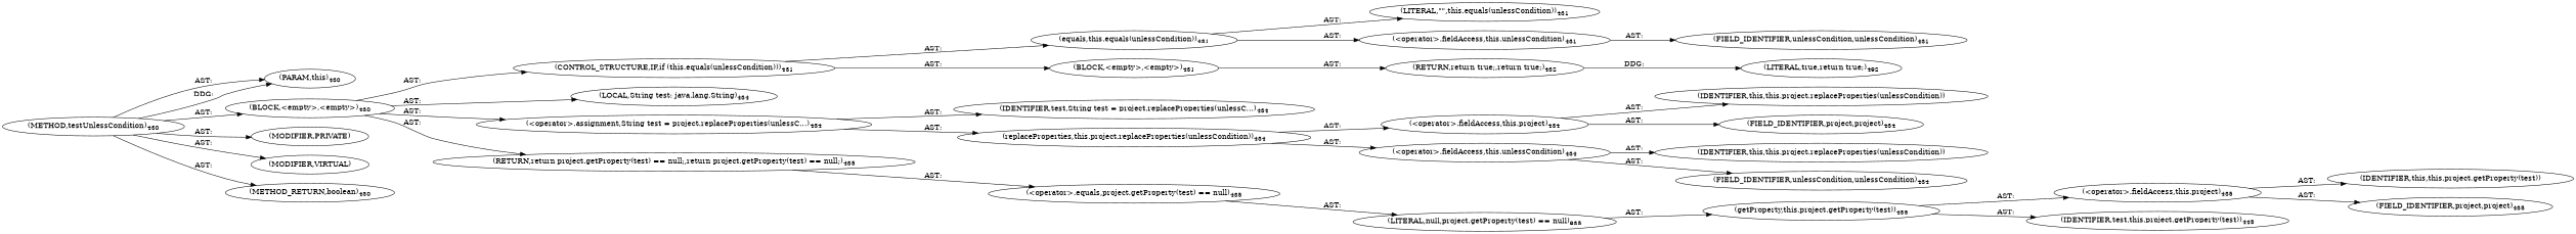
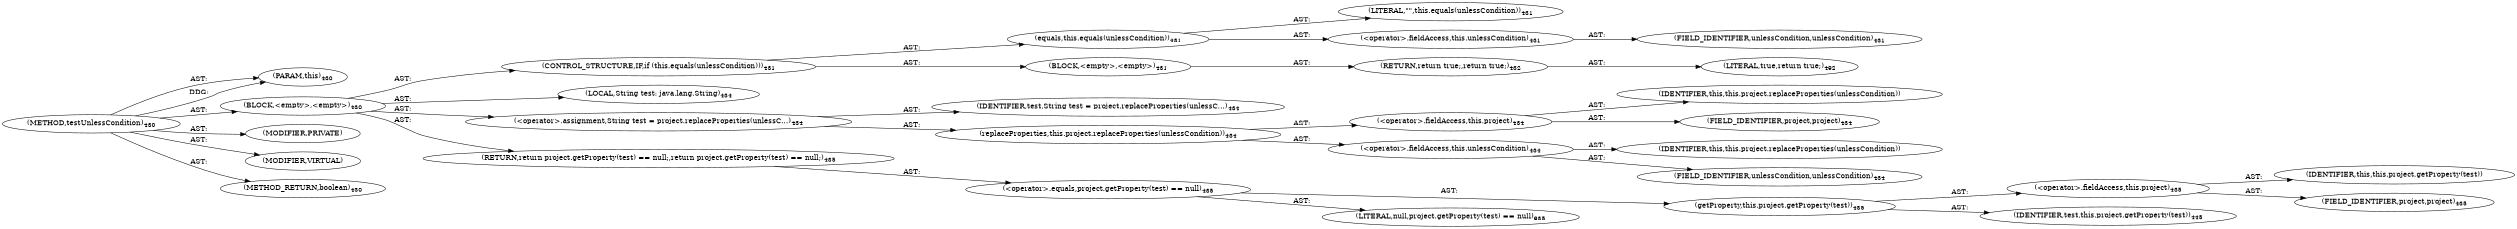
  digraph {
    rankdir=LR
    n1 [label=<(METHOD,testUnlessCondition)<SUB>430</SUB>>]
    n2 [label=<(PARAM,this)<SUB>430</SUB>>]
    n3 [label=<(BLOCK,&lt;empty&gt;,&lt;empty&gt;)<SUB>430</SUB>>]
    n4 [label=<(MODIFIER,PRIVATE)>]
    n5 [label=<(MODIFIER,VIRTUAL)>]
    n6 [label=<(METHOD_RETURN,boolean)<SUB>430</SUB>>]
    n7 [label=<(CONTROL_STRUCTURE,IF,if (this.equals(unlessCondition)))<SUB>431</SUB>>]
    n8 [label=<(LOCAL,String test: java.lang.String)<SUB>434</SUB>>]
    n9 [label=<(&lt;operator&gt;.assignment,String test = project.replaceProperties(unlessC...)<SUB>434</SUB>>]
    n10 [label=<(RETURN,return project.getProperty(test) == null;,return project.getProperty(test) == null;)<SUB>435</SUB>>]
    n11 [label=<(equals,this.equals(unlessCondition))<SUB>431</SUB>>]
    n12 [label=<(BLOCK,&lt;empty&gt;,&lt;empty&gt;)<SUB>431</SUB>>]
    n13 [label=<(IDENTIFIER,test,String test = project.replaceProperties(unlessC...)<SUB>434</SUB>>]
    n14 [label=<(replaceProperties,this.project.replaceProperties(unlessCondition))<SUB>434</SUB>>]
    n15 [label=<(&lt;operator&gt;.equals,project.getProperty(test) == null)<SUB>435</SUB>>]
    n16 [label=<(LITERAL,&quot;&quot;,this.equals(unlessCondition))<SUB>431</SUB>>]
    n17 [label=<(&lt;operator&gt;.fieldAccess,this.unlessCondition)<SUB>431</SUB>>]
    n18 [label=<(RETURN,return true;,return true;)<SUB>432</SUB>>]
    n19 [label=<(FIELD_IDENTIFIER,unlessCondition,unlessCondition)<SUB>431</SUB>>]
    n20 [label=<(LITERAL,true,return true;)<SUB>492</SUB>>]
    n21 [label=<(&lt;operator&gt;.fieldAccess,this.project)<SUB>434</SUB>>]
    n22 [label=<(&lt;operator&gt;.fieldAccess,this.unlessCondition)<SUB>434</SUB>>]
    n23 [label=<(IDENTIFIER,this,this.project.replaceProperties(unlessCondition))>]
    n24 [label=<(FIELD_IDENTIFIER,project,project)<SUB>434</SUB>>]
    n25 [label=<(IDENTIFIER,this,this.project.replaceProperties(unlessCondition))>]
    n26 [label=<(FIELD_IDENTIFIER,unlessCondition,unlessCondition)<SUB>434</SUB>>]
    n27 [label=<(getProperty,this.project.getProperty(test))<SUB>435</SUB>>]
    n28 [label=<(LITERAL,null,project.getProperty(test) == null)<SUB>935</SUB>>]
    n29 [label=<(&lt;operator&gt;.fieldAccess,this.project)<SUB>435</SUB>>]
    n30 [label=<(IDENTIFIER,test,this.project.getProperty(test))<SUB>445</SUB>>]
    n31 [label=<(IDENTIFIER,this,this.project.getProperty(test))>]
    n32 [label=<(FIELD_IDENTIFIER,project,project)<SUB>435</SUB>>]
    n1 -> n2 [label="AST: "]
    n1 -> n2 [label="DDG: "]
    n1 -> n3 [label="AST: "]
    n1 -> n4 [label="AST: "]
    n1 -> n5 [label="AST: "]
    n1 -> n6 [label="AST: "]
    n3 -> n7 [label="AST: "]
    n3 -> n8 [label="AST: "]
    n3 -> n9 [label="AST: "]
    n3 -> n10 [label="AST: "]
    n7 -> n11 [label="AST: "]
    n7 -> n12 [label="AST: "]
    n9 -> n13 [label="AST: "]
    n9 -> n14 [label="AST: "]
    n10 -> n15 [label="AST: "]
    n11 -> n16 [label="AST: "]
    n11 -> n17 [label="AST: "]
    n12 -> n18 [label="AST: "]
    n14 -> n21 [label="AST: "]
    n14 -> n22 [label="AST: "]
-   n28 -> n27 [label="AST: "]
+   n15 -> n27 [label="AST: "]
    n15 -> n28 [label="AST: "]
    n17 -> n19 [label="AST: "]
-   n18 -> n20 [label="DDG: "]
+   n18 -> n20 [label="AST: "]
    n21 -> n23 [label="AST: "]
    n21 -> n24 [label="AST: "]
    n22 -> n25 [label="AST: "]
    n22 -> n26 [label="AST: "]
    n27 -> n29 [label="AST: "]
    n27 -> n30 [label="AST: "]
    n29 -> n31 [label="AST: "]
    n29 -> n32 [label="AST: "]
  }
